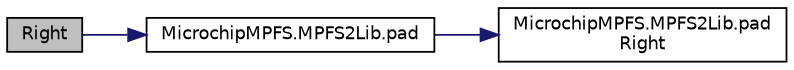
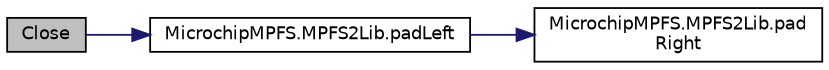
  digraph {
    rankdir=LR
    node [color=black fillcolor=white fontname=Helvetica fontsize=10 shape=record style=filled]
    edge [color=midnightblue fontname=Helvetica fontsize=10 labelfontname=Helvetica labelfontsize=10 style=solid]
-   n1 [fillcolor=grey75 fontcolor=black height=0.2 label=Right width=0.4]
-   n2 [height=0.2 label="MicrochipMPFS.MPFS2Lib.pad" width=0.4]
+   n1 [fillcolor=grey75 fontcolor=black height=0.2 label=Close width=0.4]
+   n2 [height=0.2 label="MicrochipMPFS.MPFS2Lib.padLeft" width=0.4]
    n3 [height=0.2 label="MicrochipMPFS.MPFS2Lib.pad\lRight" width=0.4]
    n1 -> n2
    n2 -> n3
  }
